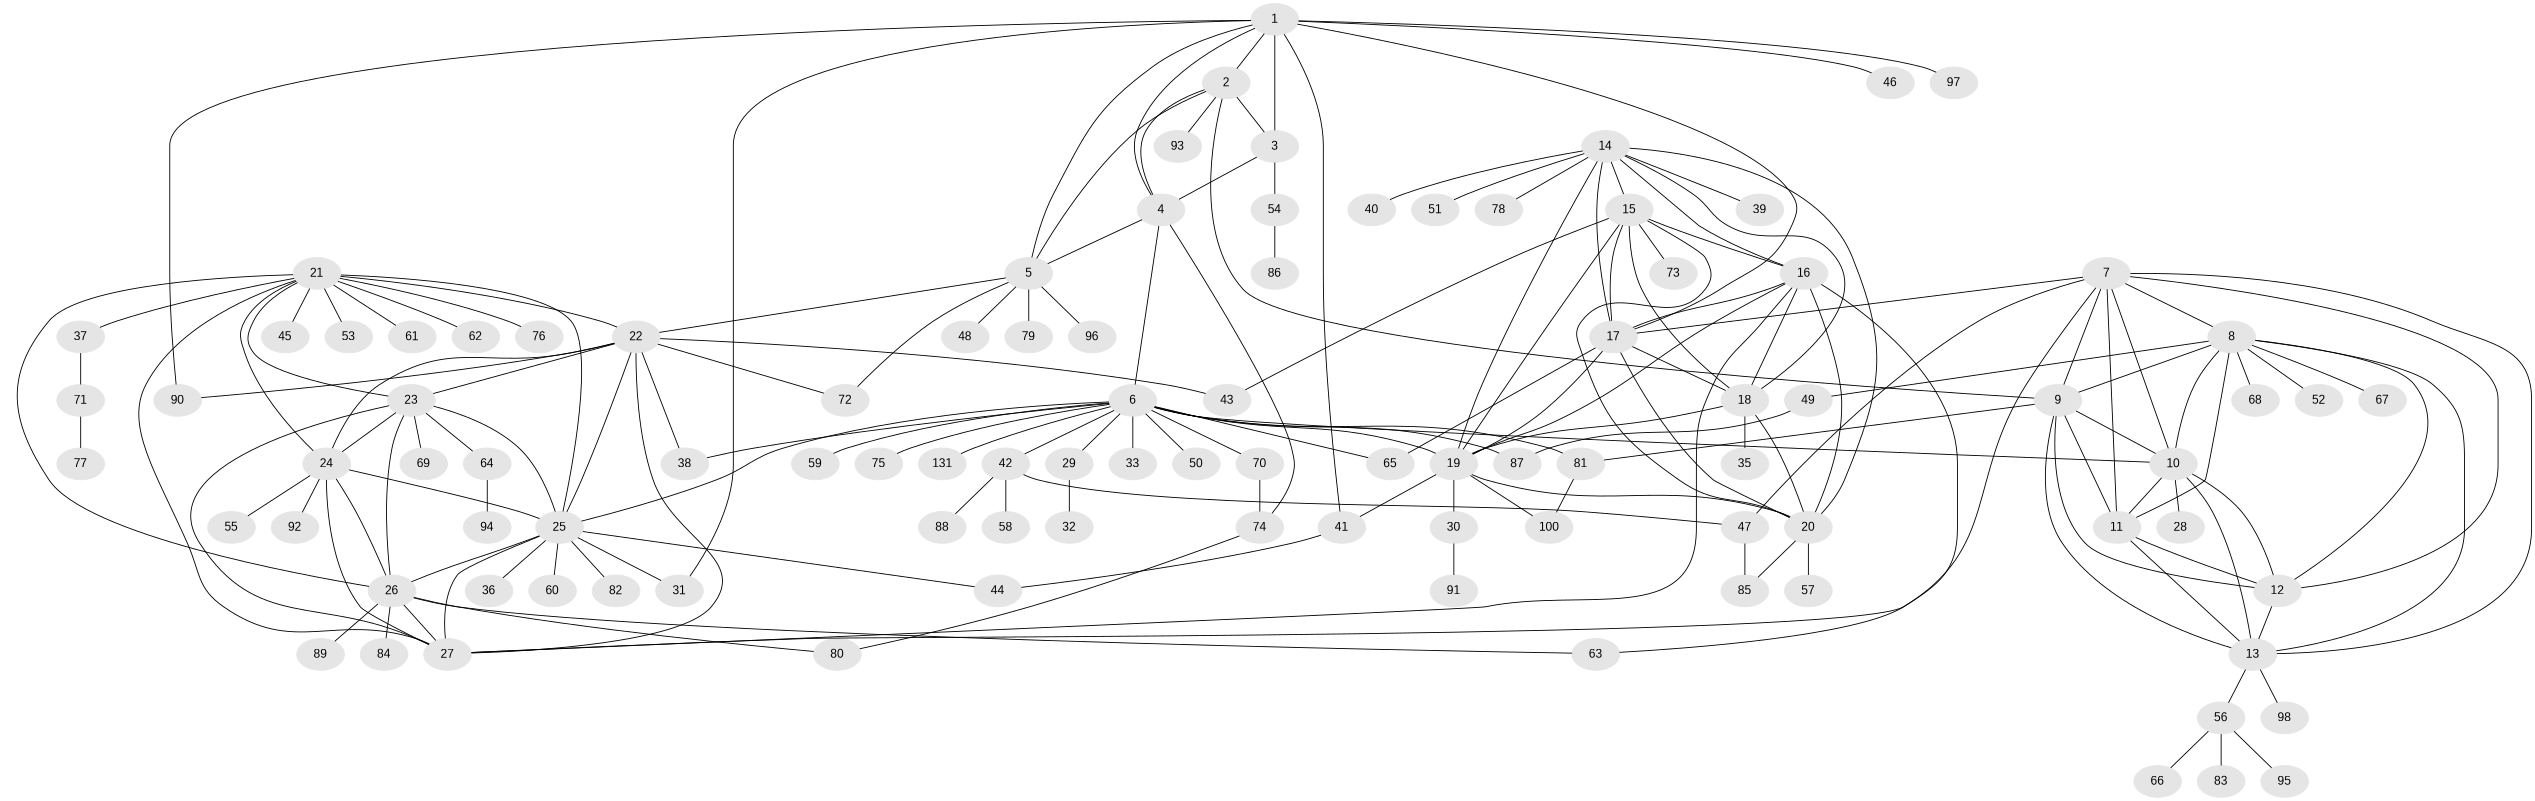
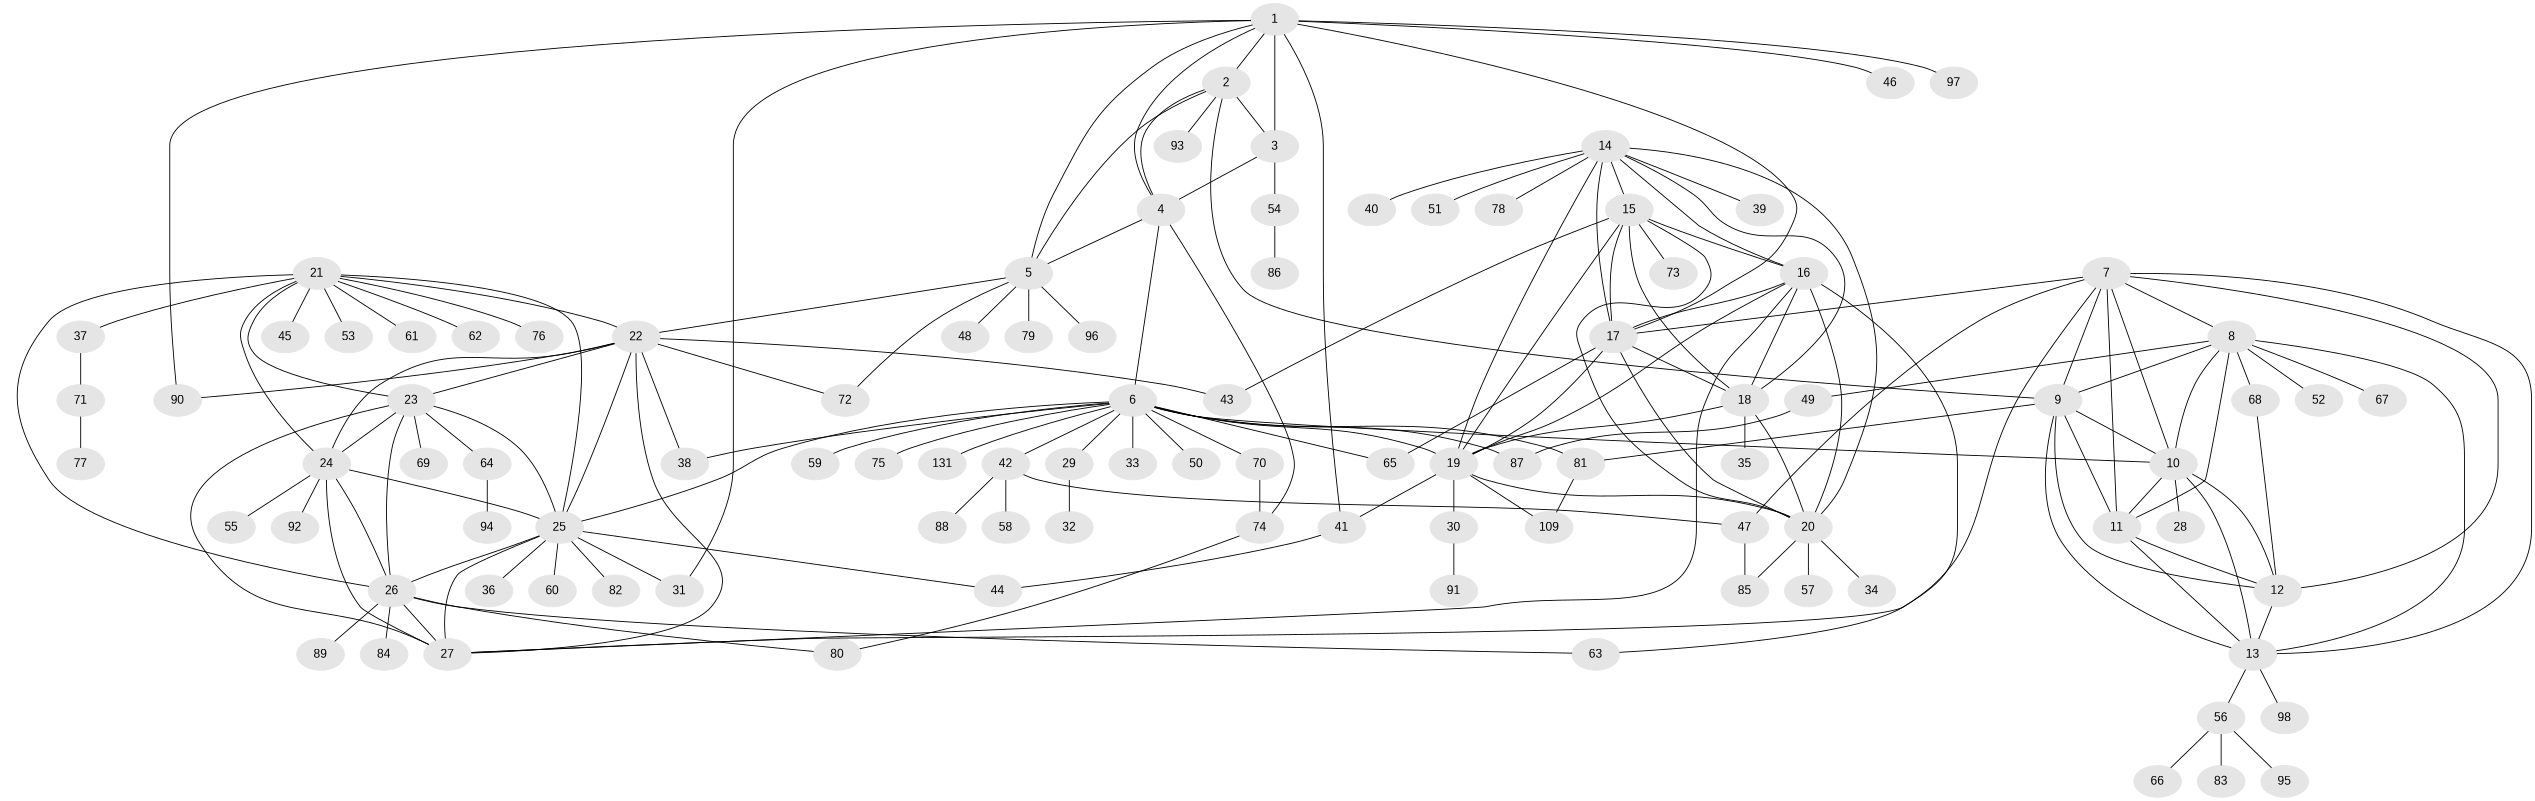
  graph {
    fontname="Liberation Sans"
    node [color=gray90 fontname="Liberation Sans" style=filled]
    edge [fontname="Liberation Sans" weight=1.0]
    1
    2
    3
    4
    5
    17
    31
    41
    46
    90
    97
    9
    93
    54
    6
    74
    22
    48
    72
    79
    96
    19
    65
    18
    20
    44
    10
    81
    11
    12
    13
    86
    25
    29
    33
    38
    42
    50
    59
    70
    75
    87
    n43 [label=131]
    80
    27
    43
    23
    24
    28
    30
-   100
+   100 [label=109]
    26
    36
    60
    82
    32
    47
    58
    88
    7
    8
    49
    52
    67
    68
    56
    98
    85
    66
    83
    95
    14
    15
    16
    39
    40
    51
    78
    73
    63
    35
+   34
    57
    91
    21
    37
    45
    53
    61
    62
    76
    64
    69
    55
    92
    84
    89
    71
    77
    94
    1 -- 2
    1 -- 3 [weight=3.0]
    1 -- 4
    1 -- 5
    1 -- 17
    1 -- 31
    1 -- 41
    1 -- 46
    1 -- 90
    1 -- 97
    2 -- 3 [weight=3.0]
    2 -- 4
    2 -- 5
    2 -- 9
    2 -- 93
    3 -- 4 [weight=3.0]
    3 -- 54
    4 -- 5
    4 -- 6
    4 -- 74
    5 -- 22
    5 -- 48
    5 -- 72
    5 -- 79
    5 -- 96
    17 -- 19
    17 -- 65
    17 -- 18
    17 -- 20
    41 -- 44
    9 -- 10
    9 -- 81
    9 -- 11
    9 -- 12
    9 -- 13
    54 -- 86
    6 -- 19
    6 -- 65
    6 -- 10
    6 -- 81
    6 -- 25
    6 -- 29
    6 -- 33
    6 -- 38
    6 -- 42
    6 -- 50
    6 -- 59 [weight=2.0]
    6 -- 70
    6 -- 75
    6 -- 87
    6 -- n43
    74 -- 80
    22 -- 90
    22 -- 72
    22 -- 25
    22 -- 38
    22 -- 27
    22 -- 43
    22 -- 23
    22 -- 24
    19 -- 41
    19 -- 20
    19 -- 30
    19 -- 100
    18 -- 19
    18 -- 20
    18 -- 35 [weight=3.0]
    20 -- 85
+   20 -- 34
    20 -- 57
    10 -- 11
    10 -- 12
    10 -- 13
    10 -- 28
    81 -- 100
    11 -- 12
    11 -- 13
    12 -- 13
    13 -- 56
    13 -- 98
    25 -- 31
    25 -- 44
    25 -- 27
    25 -- 26
    25 -- 36
    25 -- 60
    25 -- 82
    29 -- 32
    42 -- 47
    42 -- 58
    42 -- 88
    70 -- 74
    23 -- 25
    23 -- 27
    23 -- 24
    23 -- 26
    23 -- 64
    23 -- 69
    24 -- 25
    24 -- 27
    24 -- 26
    24 -- 55
    24 -- 92
    30 -- 91
    26 -- 80
    26 -- 27
    26 -- 63
    26 -- 84
    26 -- 89
    47 -- 85
    7 -- 17
    7 -- 9
    7 -- 10
    7 -- 11
    7 -- 12
    7 -- 13
    7 -- 27
    7 -- 47
    7 -- 8
    8 -- 9
    8 -- 10
    8 -- 11
-   8 -- 12
+   68 -- 12
    8 -- 13
    8 -- 49
    8 -- 52
    8 -- 67
    8 -- 68
    49 -- 87
    56 -- 66
    56 -- 83
    56 -- 95
    14 -- 17
    14 -- 19
    14 -- 18
    14 -- 20
    14 -- 15
    14 -- 16
    14 -- 39
    14 -- 40
    14 -- 51
    14 -- 78
    15 -- 17
    15 -- 19
    15 -- 18
    15 -- 20
    15 -- 43
    15 -- 16
    15 -- 73
    16 -- 17
    16 -- 19
    16 -- 18
    16 -- 20
    16 -- 27
    16 -- 63
    21 -- 22
    21 -- 25
-   21 -- 27
    21 -- 23
    21 -- 24
    21 -- 26
    21 -- 37
    21 -- 45
    21 -- 53
    21 -- 61
    21 -- 62
    21 -- 76
    37 -- 71
    64 -- 94
    71 -- 77
  }
